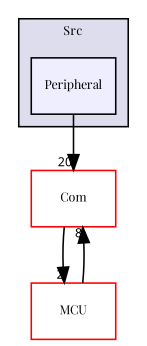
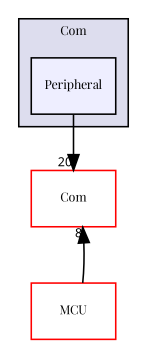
  digraph {
    compound=true
    fontname="Playfair Display"
    node [fillcolor=white fontname="Playfair Display" fontsize=8 shape=box style=filled color=red]
    edge [fontname="Playfair Display" labeldistance=1.5 labelfontname=Sans labelfontsize=8]
    n1 [fillcolor="#eeeeff" label=Peripheral pencolor=black color=""]
    n2 [label=Com]
    n3 [label=MCU]
    subgraph cluster_1 {
      bgcolor="#ddddee"
      fontsize=8
-     label=Src
+     label=Com
      pencolor=black
      n1
    }
    n1 -> n2 [headlabel=20]
-   n2 -> n3 [headlabel=2]
    n3 -> n2 [headlabel=8]
  }
